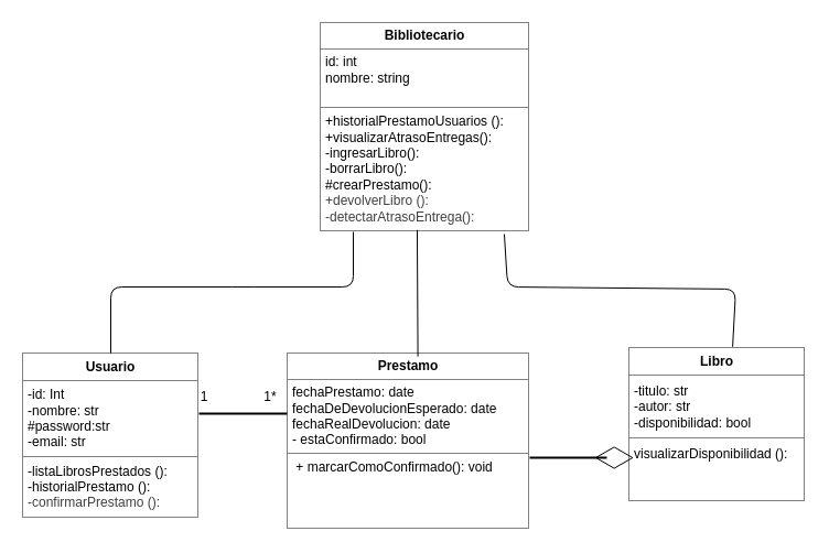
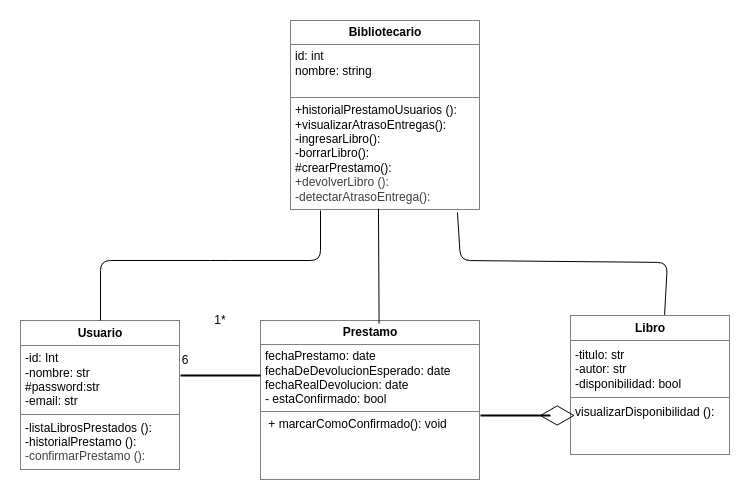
  <mxCell id="0" />
  <mxCell id="1" parent="0" />
  <mxCell id="2" value="&lt;table border=&quot;1&quot; width=&quot;100%&quot; height=&quot;100%&quot; cellpadding=&quot;4&quot; style=&quot;width:100%;height:100%;border-collapse:collapse;&quot;&gt;&lt;tbody&gt;&lt;tr&gt;&lt;th align=&quot;center&quot;&gt;Libro&lt;/th&gt;&lt;/tr&gt;&lt;tr&gt;&lt;td&gt;-titulo: str&lt;br&gt;-autor: str&lt;br&gt;-disponibilidad: bool&lt;/td&gt;&lt;/tr&gt;&lt;tr&gt;&lt;td&gt;visualizarDisponibilidad ():&amp;nbsp;&lt;br&gt;&lt;br&gt;&lt;br&gt;&lt;/td&gt;&lt;/tr&gt;&lt;/tbody&gt;&lt;/table&gt;" style="text;html=1;whiteSpace=wrap;strokeColor=none;fillColor=none;overflow=fill;" vertex="1" parent="1"><mxGeometry x="570" y="315" width="160" height="140" as="geometry" /></mxCell>
  <mxCell id="3" value="&lt;table border=&quot;1&quot; width=&quot;100%&quot; height=&quot;100%&quot; cellpadding=&quot;4&quot; style=&quot;width:100%;height:100%;border-collapse:collapse;&quot;&gt;&lt;tbody&gt;&lt;tr&gt;&lt;th align=&quot;center&quot;&gt;Usuario&lt;/th&gt;&lt;/tr&gt;&lt;tr&gt;&lt;td&gt;-id: Int&lt;br&gt;-nombre: str&lt;br&gt;#password:str&lt;br&gt;-email: str&lt;/td&gt;&lt;/tr&gt;&lt;tr&gt;&lt;td&gt;-listaLibrosPrestados ():&amp;nbsp;&lt;br&gt;-historialPrestamo ():&amp;nbsp;&lt;br&gt;&lt;span style=&quot;color: rgb(63, 63, 63);&quot;&gt;-confirmarPrestamo ():&lt;/span&gt;&lt;/td&gt;&lt;/tr&gt;&lt;/tbody&gt;&lt;/table&gt;" style="text;html=1;whiteSpace=wrap;strokeColor=none;fillColor=none;overflow=fill;" vertex="1" parent="1"><mxGeometry x="20" y="320" width="160" height="150" as="geometry" /></mxCell>
  <mxCell id="4" value="&lt;table border=&quot;1&quot; width=&quot;100%&quot; height=&quot;100%&quot; cellpadding=&quot;4&quot; style=&quot;width:100%;height:100%;border-collapse:collapse;&quot;&gt;&lt;tbody&gt;&lt;tr&gt;&lt;th align=&quot;center&quot;&gt;Prestamo&lt;/th&gt;&lt;/tr&gt;&lt;tr&gt;&lt;td&gt;fechaPrestamo: date&lt;br&gt;fechaDeDevolucionEsperado: date&lt;br&gt;fechaRealDevolucion: date&lt;br&gt;- estaConfirmado: bool&lt;/td&gt;&lt;/tr&gt;&lt;tr&gt;&lt;td&gt;&amp;nbsp;+ marcarComoConfirmado(): void&lt;br&gt;&lt;br&gt;&lt;br&gt;&lt;br&gt;&lt;/td&gt;&lt;/tr&gt;&lt;/tbody&gt;&lt;/table&gt;" style="text;html=1;whiteSpace=wrap;strokeColor=none;fillColor=none;overflow=fill;" vertex="1" parent="1"><mxGeometry x="260" y="320" width="220" height="160" as="geometry" /></mxCell>
  <mxCell id="5" value="" style="line;strokeWidth=2;html=1;" vertex="1" parent="1"><mxGeometry x="180" y="370" width="80" height="10" as="geometry" /></mxCell>
  <mxCell id="6" value="" style="html=1;whiteSpace=wrap;aspect=fixed;shape=isoRectangle;fillColor=none;" vertex="1" parent="1"><mxGeometry x="540" y="405" width="33.34" height="20" as="geometry" /></mxCell>
  <mxCell id="7" value="" style="line;strokeWidth=2;html=1;" vertex="1" parent="1"><mxGeometry x="480" y="410" width="70" height="10" as="geometry" /></mxCell>
  <mxCell id="8" value="&lt;table border=&quot;1&quot; width=&quot;100%&quot; height=&quot;100%&quot; cellpadding=&quot;4&quot; style=&quot;width:100%;height:100%;border-collapse:collapse;&quot;&gt;&lt;tbody&gt;&lt;tr&gt;&lt;th align=&quot;center&quot;&gt;Bibliotecario&lt;/th&gt;&lt;/tr&gt;&lt;tr&gt;&lt;td&gt;id: int&lt;br&gt;nombre: string&lt;br&gt;&lt;br&gt;&lt;/td&gt;&lt;/tr&gt;&lt;tr&gt;&lt;td&gt;+historialPrestamoUsuarios ():&amp;nbsp;&lt;br&gt;+visualizarAtrasoEntregas():&lt;br&gt;-ingresarLibro():&amp;nbsp;&lt;br&gt;-borrarLibro():&lt;br&gt;#crearPrestamo():&lt;br&gt;&lt;span style=&quot;color: rgb(63, 63, 63);&quot;&gt;+devolverLibro ():&amp;nbsp;&lt;/span&gt;&lt;br&gt;&lt;span style=&quot;color: rgb(63, 63, 63);&quot;&gt;-detectarAtrasoEntrega():&lt;/span&gt;&lt;/td&gt;&lt;/tr&gt;&lt;/tbody&gt;&lt;/table&gt;" style="text;html=1;whiteSpace=wrap;strokeColor=none;fillColor=none;overflow=fill;" vertex="1" parent="1"><mxGeometry x="290" y="20" width="190" height="190" as="geometry" /></mxCell>
- <mxCell id="9" value="1" style="text;strokeColor=none;align=center;fillColor=none;html=1;verticalAlign=middle;whiteSpace=wrap;rounded=0;" vertex="1" parent="1"><mxGeometry x="170" y="350" width="30" height="20" as="geometry" /></mxCell>
- <mxCell id="10" value="1*" style="text;strokeColor=none;align=center;fillColor=none;html=1;verticalAlign=middle;whiteSpace=wrap;rounded=0;" vertex="1" parent="1"><mxGeometry x="230" y="350" width="30" height="20" as="geometry" /></mxCell>
+ <mxCell id="9" value="6" style="text;strokeColor=none;align=center;fillColor=none;html=1;verticalAlign=middle;whiteSpace=wrap;rounded=0;" vertex="1" parent="1"><mxGeometry x="170" y="350" width="30" height="20" as="geometry" /></mxCell>
+ <mxCell id="10" value="1*" style="text;strokeColor=none;align=center;fillColor=none;html=1;verticalAlign=middle;whiteSpace=wrap;rounded=0;" vertex="1" parent="1"><mxGeometry x="205" y="310" width="30" height="20" as="geometry" /></mxCell>
  <mxCell id="11" value="" style="endArrow=none;html=1;exitX=0.5;exitY=0;exitDx=0;exitDy=0;" edge="1" parent="1" source="3"><mxGeometry width="50" height="50" relative="1" as="geometry"><mxPoint x="20" y="240" as="sourcePoint" /><mxPoint x="320" y="210" as="targetPoint" /><Array as="points"><mxPoint x="100" y="260" /><mxPoint x="220" y="260" /><mxPoint x="320" y="260" /></Array></mxGeometry></mxCell>
  <mxCell id="12" value="" style="endArrow=none;html=1;exitX=0.539;exitY=0.02;exitDx=0;exitDy=0;exitPerimeter=0;entryX=0.463;entryY=0.991;entryDx=0;entryDy=0;entryPerimeter=0;" edge="1" parent="1" source="4" target="8"><mxGeometry width="50" height="50" relative="1" as="geometry"><mxPoint x="330" y="270" as="sourcePoint" /><mxPoint x="380" y="220" as="targetPoint" /></mxGeometry></mxCell>
  <mxCell id="13" value="" style="endArrow=none;html=1;exitX=0.588;exitY=-0.005;exitDx=0;exitDy=0;exitPerimeter=0;" edge="1" parent="1" source="2"><mxGeometry width="50" height="50" relative="1" as="geometry"><mxPoint x="673.04" y="315" as="sourcePoint" /><mxPoint x="456.96" y="211.96" as="targetPoint" /><Array as="points"><mxPoint x="666.96" y="261.96" /><mxPoint x="460" y="260" /></Array></mxGeometry></mxCell>
